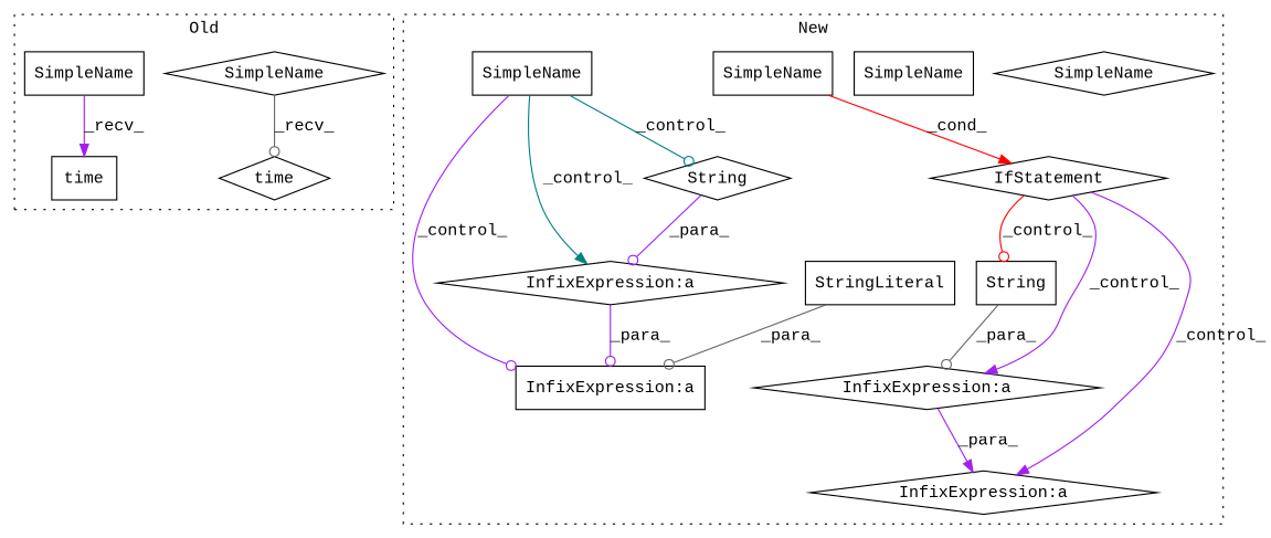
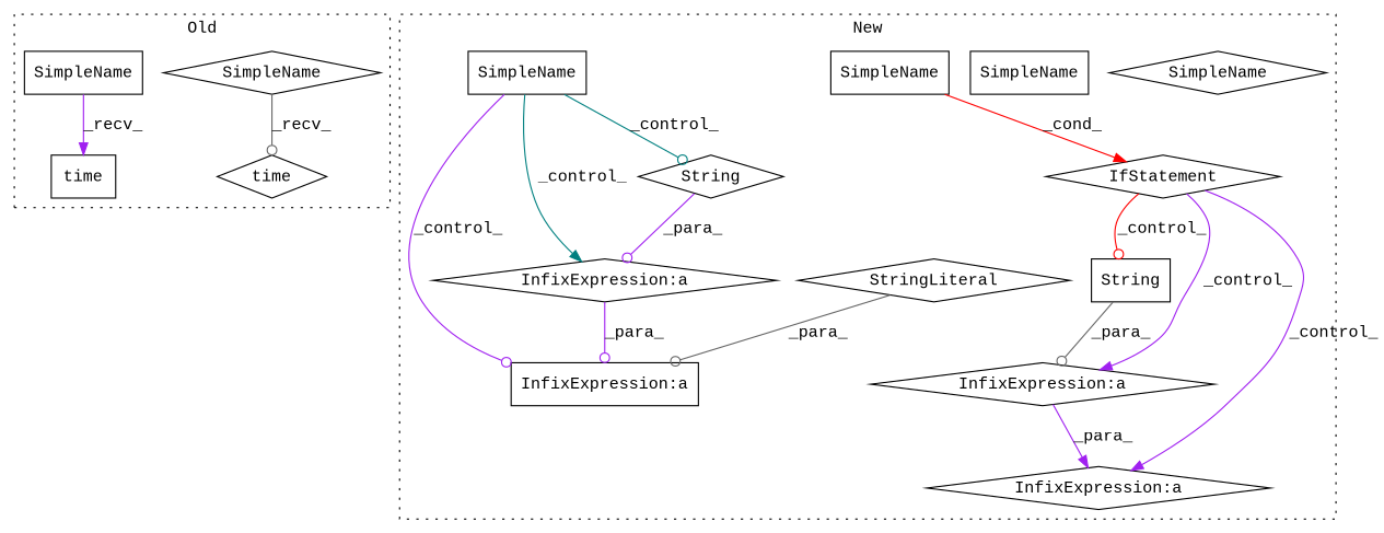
  digraph {
    fontname="Liberation Mono"
    node [a=42 l=3 s=5680 shape=diamond fontname="Liberation Mono"]
    edge [color=purple arrowhead=odot fontname="Liberation Mono"]
    n1 [a=32 l=6 label=time s=4137 shape=box]
    n2 [a=32 l=6 label=time s=6697]
    n3 [l=4 label=SimpleName s=6692]
    n4 [l=4 label=SimpleName s=4132 shape=box]
    n5 [a=32 l="7,1" label=String s="5987,6001" shape=box]
    n6 [a=32 l="7,1" label=String s="5746,5760"]
    n7 [a=27 label="InfixExpression:a" s=5743]
    n8 [a=27 label="InfixExpression:a" s=5984]
    n9 [a=27 label="InfixExpression:a" s=6003]
    n10 [a=27 label="InfixExpression:a" s=5762 shape=box]
    n11 [l=7 label=SimpleName]
    n12 [l=7 label=SimpleName s=5919 shape=box]
-   n13 [a=45 l=8 label=StringLiteral s=5765 shape=box]
+   n13 [a=45 l=8 label=StringLiteral s=5765]
    n14 [a=25 l="4,2" label=IfStatement s="5915,5926"]
    n15 [l=7 label=SimpleName s=5919 shape=box]
    n16 [l=7 label=SimpleName shape=box]
    subgraph cluster_1 {
      label=Old
      style=dotted
      n1
      n2
      n3
      n4
    }
    subgraph cluster_2 {
      label=New
      style=dotted
      n5
      n6
      n7
      n8
      n9
      n10
      n11
      n12
      n13
      n14
      n15
      n16
    }
    n3 -> n2 [label=_recv_ color=gray40]
    n4 -> n1 [label=_recv_ arrowhead=normal]
    n5 -> n8 [label=_para_ color=gray40]
    n6 -> n7 [label=_para_]
    n7 -> n10 [label=_para_]
    n8 -> n9 [label=_para_ arrowhead=normal]
    n13 -> n10 [label=_para_ color=gray40]
    n14 -> n5 [label=_control_ color=red]
    n14 -> n8 [label=_control_ arrowhead=normal]
    n14 -> n9 [label=_control_ arrowhead=normal]
    n15 -> n14 [label=_cond_ color=red arrowhead=normal]
    n16 -> n6 [label=_control_ color=teal]
    n16 -> n7 [label=_control_ color=teal arrowhead=normal]
    n16 -> n10 [label=_control_]
  }
